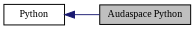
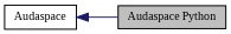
  digraph {
    rankdir=LR
    fontname="Liberation Serif"
    node [color=black fontname="Liberation Serif" fontsize=10 shape=record style=filled]
    n1 [fillcolor=grey75 fontcolor=black height=0.2 label="Audaspace Python" width=0.4]
-   n2 [fillcolor=white height=0.2 label=Python width=0.4]
+   n2 [fillcolor=white height=0.2 label=Audaspace width=0.4]
    n2 -> n1 [color=midnightblue dir=back fontname="Liberation Serif" fontsize=10 labelfontname=Helvetica labelfontsize=10 shape=plaintext style=solid]
  }
